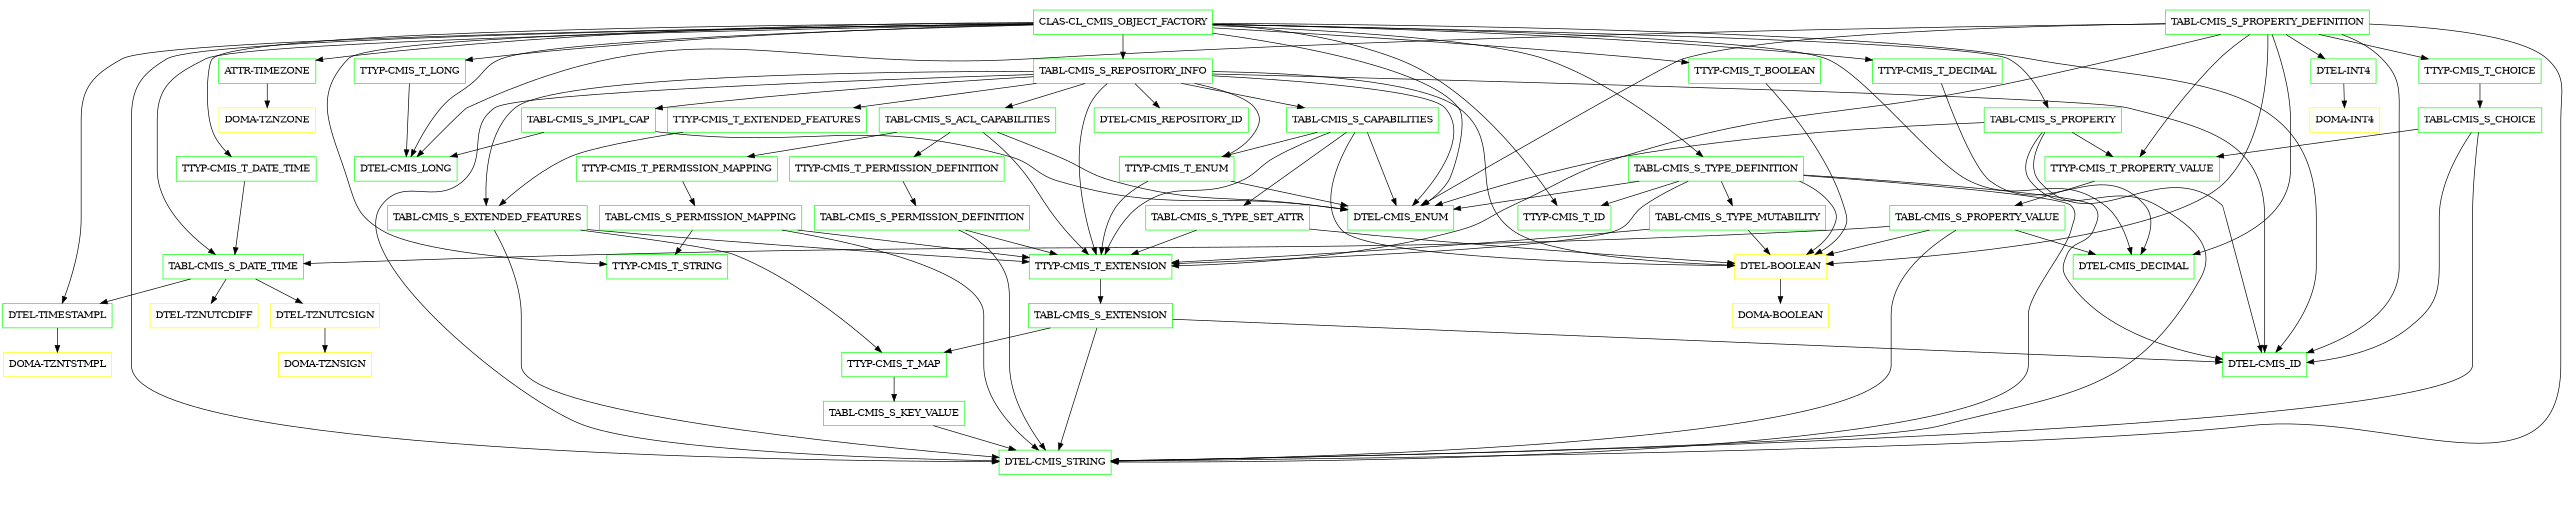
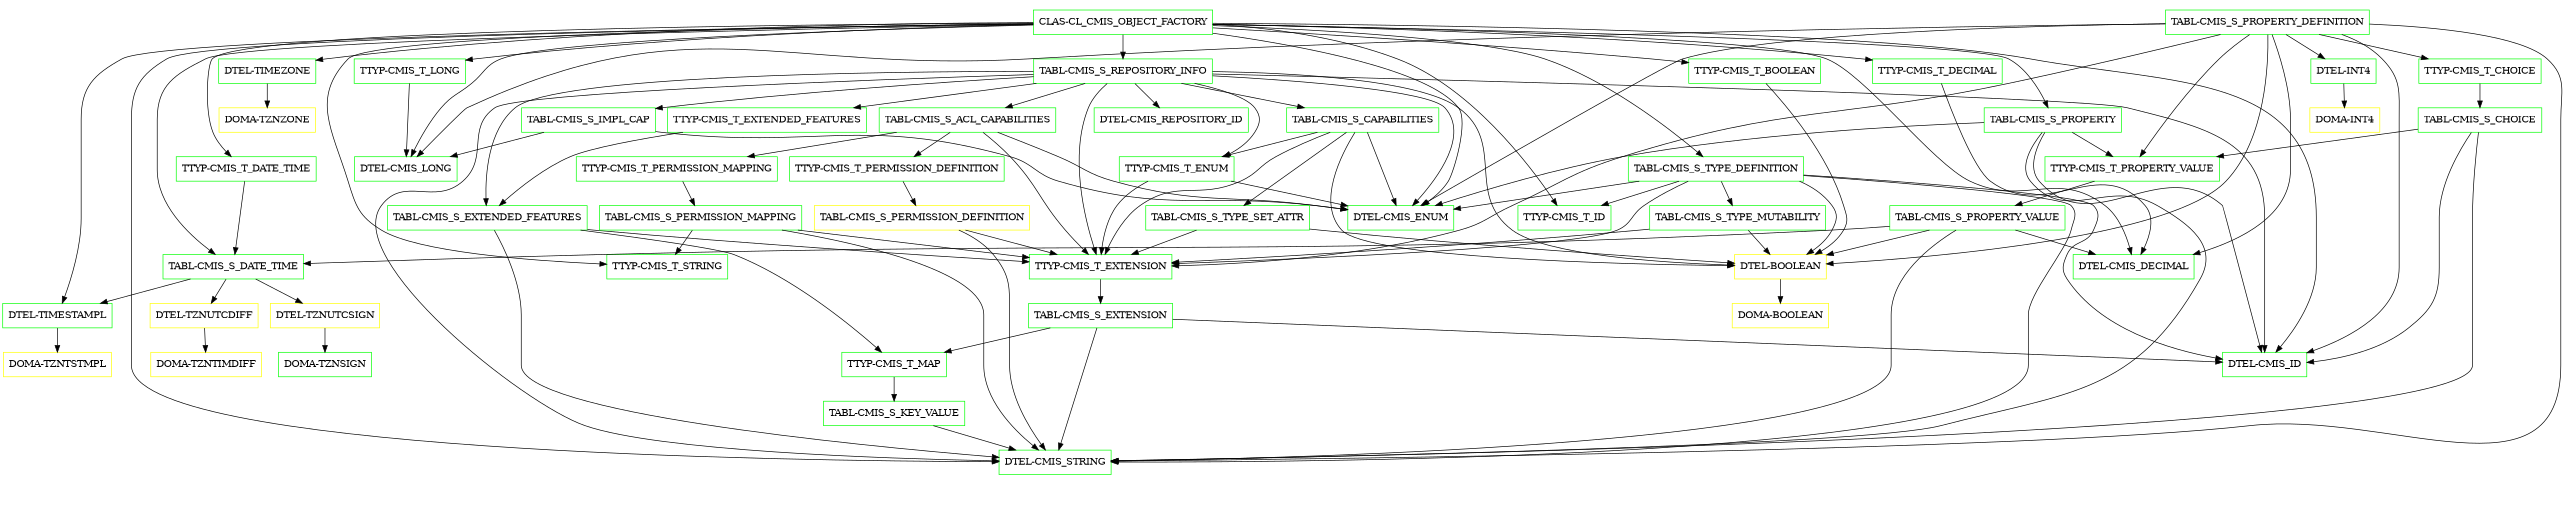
  digraph {
    node [color=green shape=box]
    "CLAS-CL_CMIS_OBJECT_FACTORY"
    "TABL-CMIS_S_DATE_TIME"
    "DTEL-TIMESTAMPL"
    "TABL-CMIS_S_REPOSITORY_INFO"
    "DTEL-CMIS_STRING"
    "DTEL-CMIS_ID"
    "DTEL-CMIS_LONG"
    "DTEL-CMIS_ENUM"
    "TTYP-CMIS_T_STRING"
    "TTYP-CMIS_T_LONG"
    "TTYP-CMIS_T_ID"
    "TABL-CMIS_S_TYPE_DEFINITION"
    "DTEL-CMIS_DECIMAL"
    "TTYP-CMIS_T_DECIMAL"
-   "DTEL-TIMEZONE" [label="ATTR-TIMEZONE"]
+   "DTEL-TIMEZONE"
    "TTYP-CMIS_T_DATE_TIME"
    "TABL-CMIS_S_PROPERTY"
    "TTYP-CMIS_T_BOOLEAN"
    "DTEL-TZNUTCSIGN" [color=yellow]
    "DTEL-TZNUTCDIFF" [color=yellow]
    "DOMA-TZNTSTMPL" [color=yellow]
    "TTYP-CMIS_T_EXTENDED_FEATURES"
    "TABL-CMIS_S_EXTENDED_FEATURES"
    "TTYP-CMIS_T_EXTENSION"
    "TABL-CMIS_S_IMPL_CAP"
    "TABL-CMIS_S_ACL_CAPABILITIES"
    "TABL-CMIS_S_CAPABILITIES"
    "DTEL-BOOLEAN" [color=yellow]
    "TTYP-CMIS_T_ENUM"
    "DTEL-CMIS_REPOSITORY_ID"
    "TABL-CMIS_S_TYPE_MUTABILITY"
    "DOMA-TZNZONE" [color=yellow]
    "TTYP-CMIS_T_PROPERTY_VALUE"
-   "DOMA-TZNSIGN" [color=yellow]
+   "DOMA-TZNSIGN"
+   "DOMA-TZNTIMDIFF" [color=yellow]
    "TTYP-CMIS_T_MAP"
    "TABL-CMIS_S_EXTENSION"
    "TTYP-CMIS_T_PERMISSION_DEFINITION"
    "TTYP-CMIS_T_PERMISSION_MAPPING"
    "TABL-CMIS_S_TYPE_SET_ATTR"
    "DOMA-BOOLEAN" [color=yellow]
    "TABL-CMIS_S_KEY_VALUE"
-   "TABL-CMIS_S_PERMISSION_DEFINITION"
+   "TABL-CMIS_S_PERMISSION_DEFINITION" [color=yellow]
    "TABL-CMIS_S_PERMISSION_MAPPING"
    "TABL-CMIS_S_PROPERTY_DEFINITION"
    "TTYP-CMIS_T_CHOICE"
    "DTEL-INT4"
    "TABL-CMIS_S_CHOICE"
    "TABL-CMIS_S_PROPERTY_VALUE"
    "DOMA-INT4" [color=yellow]
    "CLAS-CL_CMIS_OBJECT_FACTORY" -> "TABL-CMIS_S_DATE_TIME"
    "CLAS-CL_CMIS_OBJECT_FACTORY" -> "DTEL-TIMESTAMPL"
    "CLAS-CL_CMIS_OBJECT_FACTORY" -> "TABL-CMIS_S_REPOSITORY_INFO"
    "CLAS-CL_CMIS_OBJECT_FACTORY" -> "DTEL-CMIS_STRING"
    "CLAS-CL_CMIS_OBJECT_FACTORY" -> "DTEL-CMIS_ID"
    "CLAS-CL_CMIS_OBJECT_FACTORY" -> "DTEL-CMIS_LONG"
    "CLAS-CL_CMIS_OBJECT_FACTORY" -> "DTEL-CMIS_ENUM"
    "CLAS-CL_CMIS_OBJECT_FACTORY" -> "TTYP-CMIS_T_STRING"
    "CLAS-CL_CMIS_OBJECT_FACTORY" -> "TTYP-CMIS_T_LONG"
    "CLAS-CL_CMIS_OBJECT_FACTORY" -> "TTYP-CMIS_T_ID"
    "CLAS-CL_CMIS_OBJECT_FACTORY" -> "TABL-CMIS_S_TYPE_DEFINITION"
    "CLAS-CL_CMIS_OBJECT_FACTORY" -> "DTEL-CMIS_DECIMAL"
    "CLAS-CL_CMIS_OBJECT_FACTORY" -> "TTYP-CMIS_T_DECIMAL"
    "CLAS-CL_CMIS_OBJECT_FACTORY" -> "DTEL-TIMEZONE"
    "CLAS-CL_CMIS_OBJECT_FACTORY" -> "TTYP-CMIS_T_DATE_TIME"
    "CLAS-CL_CMIS_OBJECT_FACTORY" -> "TABL-CMIS_S_PROPERTY"
    "CLAS-CL_CMIS_OBJECT_FACTORY" -> "TTYP-CMIS_T_BOOLEAN"
    "TABL-CMIS_S_DATE_TIME" -> "DTEL-TIMESTAMPL"
    "TABL-CMIS_S_DATE_TIME" -> "DTEL-TZNUTCSIGN"
    "TABL-CMIS_S_DATE_TIME" -> "DTEL-TZNUTCDIFF"
    "DTEL-TIMESTAMPL" -> "DOMA-TZNTSTMPL"
    "TABL-CMIS_S_REPOSITORY_INFO" -> "DTEL-CMIS_STRING"
    "TABL-CMIS_S_REPOSITORY_INFO" -> "DTEL-CMIS_ID"
    "TABL-CMIS_S_REPOSITORY_INFO" -> "DTEL-CMIS_ENUM"
    "TABL-CMIS_S_REPOSITORY_INFO" -> "TTYP-CMIS_T_EXTENDED_FEATURES"
    "TABL-CMIS_S_REPOSITORY_INFO" -> "TABL-CMIS_S_EXTENDED_FEATURES"
    "TABL-CMIS_S_REPOSITORY_INFO" -> "TTYP-CMIS_T_EXTENSION"
    "TABL-CMIS_S_REPOSITORY_INFO" -> "TABL-CMIS_S_IMPL_CAP"
    "TABL-CMIS_S_REPOSITORY_INFO" -> "TABL-CMIS_S_ACL_CAPABILITIES"
    "TABL-CMIS_S_REPOSITORY_INFO" -> "TABL-CMIS_S_CAPABILITIES"
    "TABL-CMIS_S_REPOSITORY_INFO" -> "DTEL-BOOLEAN"
    "TABL-CMIS_S_REPOSITORY_INFO" -> "TTYP-CMIS_T_ENUM"
    "TABL-CMIS_S_REPOSITORY_INFO" -> "DTEL-CMIS_REPOSITORY_ID"
    "TTYP-CMIS_T_LONG" -> "DTEL-CMIS_LONG"
    "TABL-CMIS_S_TYPE_DEFINITION" -> "DTEL-CMIS_STRING"
    "TABL-CMIS_S_TYPE_DEFINITION" -> "DTEL-CMIS_ID"
    "TABL-CMIS_S_TYPE_DEFINITION" -> "DTEL-CMIS_ENUM"
    "TABL-CMIS_S_TYPE_DEFINITION" -> "TTYP-CMIS_T_ID"
    "TABL-CMIS_S_TYPE_DEFINITION" -> "TTYP-CMIS_T_EXTENSION"
    "TABL-CMIS_S_TYPE_DEFINITION" -> "DTEL-BOOLEAN"
    "TABL-CMIS_S_TYPE_DEFINITION" -> "TABL-CMIS_S_TYPE_MUTABILITY"
    "TTYP-CMIS_T_DECIMAL" -> "DTEL-CMIS_DECIMAL"
    "DTEL-TIMEZONE" -> "DOMA-TZNZONE"
    "TTYP-CMIS_T_DATE_TIME" -> "TABL-CMIS_S_DATE_TIME"
    "TABL-CMIS_S_PROPERTY" -> "DTEL-CMIS_STRING"
    "TABL-CMIS_S_PROPERTY" -> "DTEL-CMIS_ID"
    "TABL-CMIS_S_PROPERTY" -> "DTEL-CMIS_ENUM"
    "TABL-CMIS_S_PROPERTY" -> "TTYP-CMIS_T_PROPERTY_VALUE"
    "TTYP-CMIS_T_BOOLEAN" -> "DTEL-BOOLEAN"
    "DTEL-TZNUTCSIGN" -> "DOMA-TZNSIGN"
+   "DTEL-TZNUTCDIFF" -> "DOMA-TZNTIMDIFF"
    "TTYP-CMIS_T_EXTENDED_FEATURES" -> "TABL-CMIS_S_EXTENDED_FEATURES"
    "TABL-CMIS_S_EXTENDED_FEATURES" -> "DTEL-CMIS_STRING"
    "TABL-CMIS_S_EXTENDED_FEATURES" -> "TTYP-CMIS_T_EXTENSION"
    "TABL-CMIS_S_EXTENDED_FEATURES" -> "TTYP-CMIS_T_MAP"
    "TTYP-CMIS_T_EXTENSION" -> "TABL-CMIS_S_EXTENSION"
    "TABL-CMIS_S_IMPL_CAP" -> "DTEL-CMIS_LONG"
    "TABL-CMIS_S_IMPL_CAP" -> "DTEL-CMIS_ENUM"
    "TABL-CMIS_S_ACL_CAPABILITIES" -> "DTEL-CMIS_ENUM"
    "TABL-CMIS_S_ACL_CAPABILITIES" -> "TTYP-CMIS_T_EXTENSION"
    "TABL-CMIS_S_ACL_CAPABILITIES" -> "TTYP-CMIS_T_PERMISSION_DEFINITION"
    "TABL-CMIS_S_ACL_CAPABILITIES" -> "TTYP-CMIS_T_PERMISSION_MAPPING"
    "TABL-CMIS_S_CAPABILITIES" -> "DTEL-CMIS_ENUM"
    "TABL-CMIS_S_CAPABILITIES" -> "TTYP-CMIS_T_EXTENSION"
    "TABL-CMIS_S_CAPABILITIES" -> "DTEL-BOOLEAN"
    "TABL-CMIS_S_CAPABILITIES" -> "TTYP-CMIS_T_ENUM"
    "TABL-CMIS_S_CAPABILITIES" -> "TABL-CMIS_S_TYPE_SET_ATTR"
    "DTEL-BOOLEAN" -> "DOMA-BOOLEAN"
    "TTYP-CMIS_T_ENUM" -> "DTEL-CMIS_ENUM"
    "TTYP-CMIS_T_ENUM" -> "TTYP-CMIS_T_EXTENSION"
    "TABL-CMIS_S_TYPE_MUTABILITY" -> "TTYP-CMIS_T_EXTENSION"
    "TABL-CMIS_S_TYPE_MUTABILITY" -> "DTEL-BOOLEAN"
    "TTYP-CMIS_T_PROPERTY_VALUE" -> "TABL-CMIS_S_PROPERTY_VALUE"
    "TTYP-CMIS_T_MAP" -> "TABL-CMIS_S_KEY_VALUE"
    "TABL-CMIS_S_EXTENSION" -> "DTEL-CMIS_STRING"
    "TABL-CMIS_S_EXTENSION" -> "DTEL-CMIS_ID"
    "TABL-CMIS_S_EXTENSION" -> "TTYP-CMIS_T_MAP"
    "TTYP-CMIS_T_PERMISSION_DEFINITION" -> "TABL-CMIS_S_PERMISSION_DEFINITION"
    "TTYP-CMIS_T_PERMISSION_MAPPING" -> "TABL-CMIS_S_PERMISSION_MAPPING"
    "TABL-CMIS_S_TYPE_SET_ATTR" -> "TTYP-CMIS_T_EXTENSION"
    "TABL-CMIS_S_TYPE_SET_ATTR" -> "DTEL-BOOLEAN"
    "TABL-CMIS_S_KEY_VALUE" -> "DTEL-CMIS_STRING"
    "TABL-CMIS_S_PERMISSION_DEFINITION" -> "DTEL-CMIS_STRING"
    "TABL-CMIS_S_PERMISSION_DEFINITION" -> "TTYP-CMIS_T_EXTENSION"
    "TABL-CMIS_S_PERMISSION_MAPPING" -> "DTEL-CMIS_STRING"
    "TABL-CMIS_S_PERMISSION_MAPPING" -> "TTYP-CMIS_T_STRING"
    "TABL-CMIS_S_PERMISSION_MAPPING" -> "TTYP-CMIS_T_EXTENSION"
    "TABL-CMIS_S_PROPERTY_DEFINITION" -> "DTEL-CMIS_STRING"
    "TABL-CMIS_S_PROPERTY_DEFINITION" -> "DTEL-CMIS_ID"
    "TABL-CMIS_S_PROPERTY_DEFINITION" -> "DTEL-CMIS_LONG"
    "TABL-CMIS_S_PROPERTY_DEFINITION" -> "DTEL-CMIS_ENUM"
    "TABL-CMIS_S_PROPERTY_DEFINITION" -> "DTEL-CMIS_DECIMAL"
    "TABL-CMIS_S_PROPERTY_DEFINITION" -> "TTYP-CMIS_T_EXTENSION"
    "TABL-CMIS_S_PROPERTY_DEFINITION" -> "DTEL-BOOLEAN"
    "TABL-CMIS_S_PROPERTY_DEFINITION" -> "TTYP-CMIS_T_PROPERTY_VALUE"
    "TABL-CMIS_S_PROPERTY_DEFINITION" -> "TTYP-CMIS_T_CHOICE"
    "TABL-CMIS_S_PROPERTY_DEFINITION" -> "DTEL-INT4"
    "TTYP-CMIS_T_CHOICE" -> "TABL-CMIS_S_CHOICE"
    "DTEL-INT4" -> "DOMA-INT4"
    "TABL-CMIS_S_CHOICE" -> "DTEL-CMIS_STRING"
    "TABL-CMIS_S_CHOICE" -> "DTEL-CMIS_ID"
    "TABL-CMIS_S_CHOICE" -> "TTYP-CMIS_T_PROPERTY_VALUE"
    "TABL-CMIS_S_PROPERTY_VALUE" -> "TABL-CMIS_S_DATE_TIME"
    "TABL-CMIS_S_PROPERTY_VALUE" -> "DTEL-CMIS_STRING"
    "TABL-CMIS_S_PROPERTY_VALUE" -> "DTEL-CMIS_DECIMAL"
    "TABL-CMIS_S_PROPERTY_VALUE" -> "DTEL-BOOLEAN"
  }
